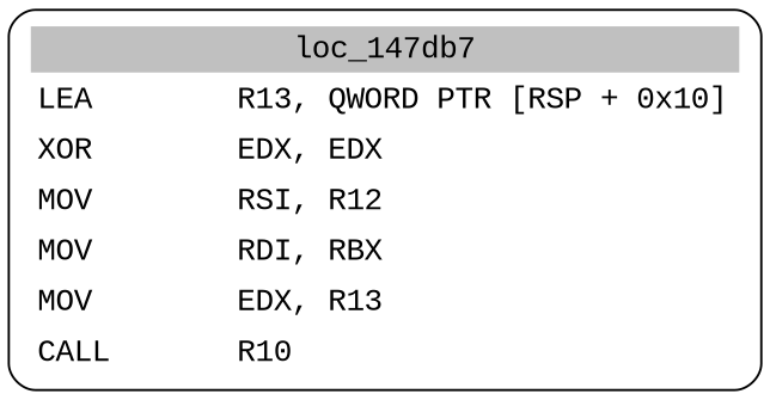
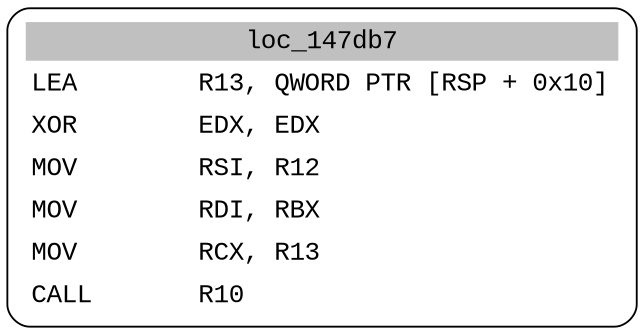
  digraph {
-   n1 [fontname="Courier New" label=<<table border="0" cellborder="0" cellpadding="3"><tr><td align="center" colspan="2" bgcolor="grey">loc_147db7</td></tr><tr><td align="left">LEA        R13, QWORD PTR [RSP + 0x10]</td></tr><tr><td align="left">XOR        EDX, EDX</td></tr><tr><td align="left">MOV        RSI, R12</td></tr><tr><td align="left">MOV        RDI, RBX</td></tr><tr><td align="left">MOV        EDX, R13</td></tr><tr><td align="left">CALL       R10</td></tr></table>> shape=Mrecord]
+   n1 [fontname="Courier New" label=<<table border="0" cellborder="0" cellpadding="3"><tr><td align="center" colspan="2" bgcolor="grey">loc_147db7</td></tr><tr><td align="left">LEA        R13, QWORD PTR [RSP + 0x10]</td></tr><tr><td align="left">XOR        EDX, EDX</td></tr><tr><td align="left">MOV        RSI, R12</td></tr><tr><td align="left">MOV        RDI, RBX</td></tr><tr><td align="left">MOV        RCX, R13</td></tr><tr><td align="left">CALL       R10</td></tr></table>> shape=Mrecord]
  }
